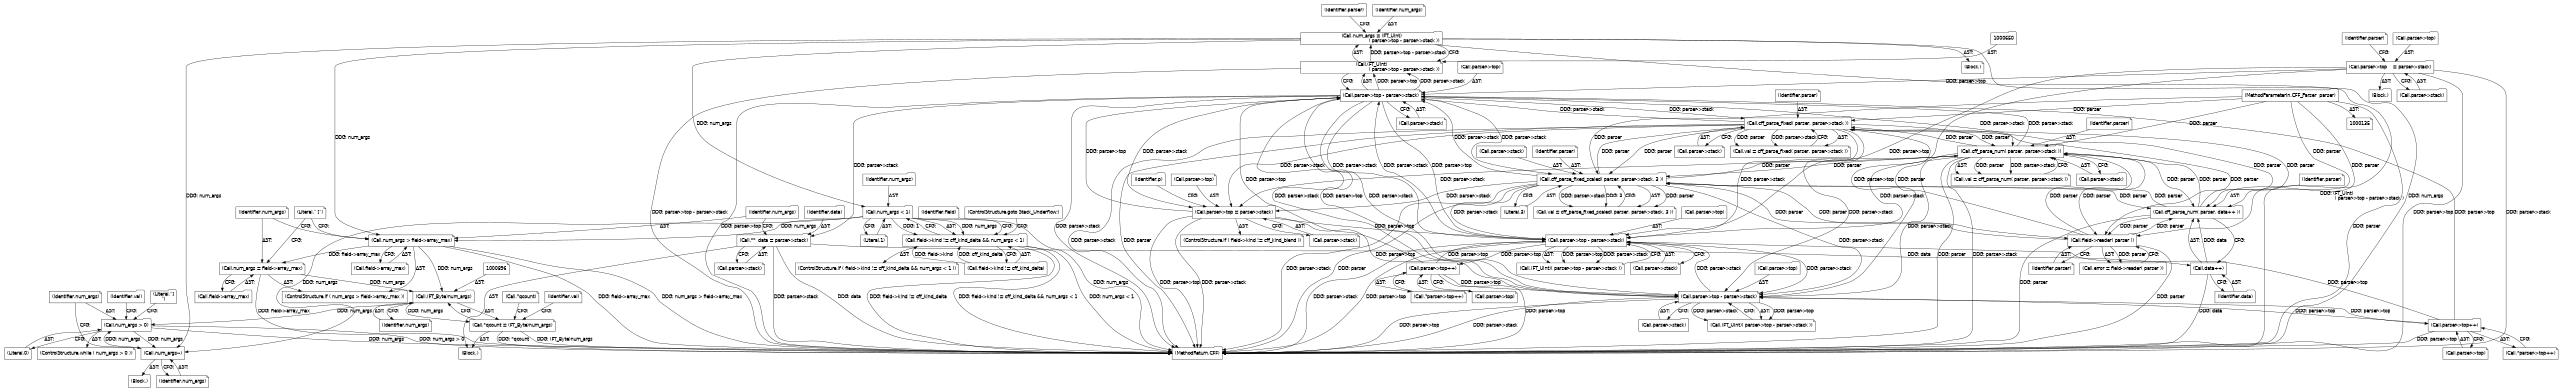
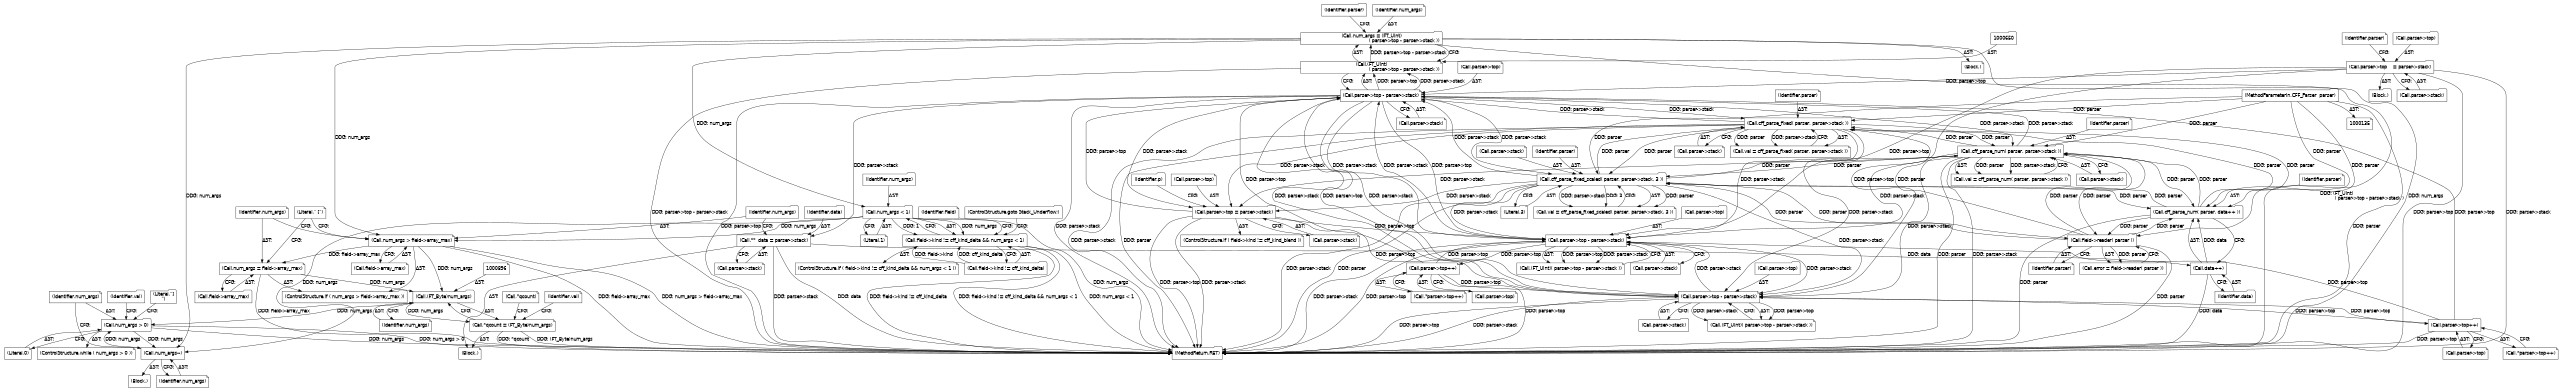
  digraph {
    fontname="DejaVu Sans"
    node [fontname="DejaVu Sans" shape=note]
    edge [fontname="DejaVu Sans"]
    n1 [label="(Call,num_args = (FT_UInt)\n                                             ( parser->top - parser->stack ))" shape=folder]
    n2 [label="(Call,(FT_UInt)\n                                             ( parser->top - parser->stack ))"]
    n3 [label="(Call,num_args < 1)" shape=folder]
    n4 [label="(Call,num_args > field->array_max)"]
    n5 [label="(Call,num_args--)" shape=folder]
-   n6 [label="(MethodReturn,CFF)" shape=folder]
+   n6 [label="(MethodReturn,RET)" shape=folder]
    n7 [label="(Block,)"]
    n8 [label="(Call,parser->top - parser->stack)"]
    n9 [label="(Call,field->kind != cff_kind_delta && num_args < 1)" shape=folder]
    n10 [label="(Literal,1)"]
    n11 [label="(Call,num_args = field->array_max)"]
    n12 [label="(Call,(FT_Byte)num_args)" shape=folder]
    n13 [label="(Call,field->array_max)"]
    n14 [label="(ControlStructure,if ( num_args > field->array_max ))" shape=folder]
    n15 [label="(Call,num_args > 0)" shape=folder]
    n16 [label="(Block,)" shape=folder]
    n17 [label="(Identifier,num_args)"]
    n18 [label="(Call,parser->top = parser->stack)" shape=folder]
    n19 [label="(Call,cff_parse_fixed( parser, parser->stack ))" shape=folder]
    n20 [label="(Call,cff_parse_num( parser, parser->stack ))" shape=folder]
    n21 [label="(Call,cff_parse_fixed_scaled( parser, parser->stack, 3 ))" shape=folder]
    n22 [label="(Call,**  data = parser->stack)" shape=folder]
    n23 [label="(Call,parser->top - parser->stack)" shape=folder]
    n24 [label="(Call,parser->top - parser->stack)"]
    n25 [label="(Call,parser->stack)"]
    n26 [label="(ControlStructure,if ( field->kind != cff_kind_blend ))"]
    n27 [label="(Call,parser->stack)"]
    n28 [label="(Call,field->reader( parser ))" shape=folder]
    n29 [label="(Call,cff_parse_num( parser, data++ ))" shape=folder]
    n30 [label="(Call,val = cff_parse_fixed( parser, parser->stack ))"]
    n31 [label="(Call,parser->stack)"]
    n32 [label="(Call,parser->stack)" shape=folder]
    n33 [label="(Call,val = cff_parse_num( parser, parser->stack ))"]
    n34 [label="(Call,val = cff_parse_fixed_scaled( parser, parser->stack, 3 ))"]
    n35 [label="(Literal,3)" shape=folder]
    n36 [label="(Call,data++)" shape=folder]
    n37 [label="(Block,)"]
    n38 [label="(Call,parser->stack)"]
    n39 [label="(Call,parser->top++)"]
    n40 [label="(Call,(FT_UInt)( parser->top - parser->stack ))"]
    n41 [label="(Call,parser->stack)"]
    n42 [label="(Call,parser->top++)" shape=folder]
    n43 [label="(Call,(FT_UInt)( parser->top - parser->stack ))"]
    n44 [label="(Call,parser->stack)" shape=folder]
    n45 [label="(Call,parser->top    = parser->stack)" shape=folder]
    n46 [label="(Block,)" shape=folder]
    n47 [label="(Call,parser->stack)" shape=folder]
    n48 [label="(Call,error = field->reader( parser ))" shape=folder]
    n49 [label="(Identifier,parser)"]
    n50 [label="(Identifier,data)" shape=folder]
    n51 [label="(MethodParameterIn,CFF_Parser  parser)" shape=folder]
    1000135
    n53 [label="(Call,parser->top)"]
    n54 [label="(Call,*parser->top++)"]
    n55 [label="(Call,*parser->top++)"]
    n56 [label="(Call,parser->top)"]
    n57 [label="(Call,field->kind != cff_kind_delta)" shape=folder]
    n58 [label="(ControlStructure,if ( field->kind != cff_kind_delta && num_args < 1 ))"]
    n59 [label="(Call,field->array_max)" shape=folder]
    n60 [label="(Call,*qcount = (FT_Byte)num_args)"]
    n61 [label="(Identifier,num_args)"]
    n62 [label="(Literal,0)"]
    n63 [label="(ControlStructure,while ( num_args > 0 ))"]
    n64 [label="(Identifier,parser)"]
    n65 [label="(Literal,\"]\n\")" shape=folder]
    n66 [label="(Identifier,num_args)"]
    n67 [label="(Call,parser->top)" shape=folder]
    n68 [label="(Identifier,data)" shape=folder]
    n69 [label="(Call,parser->top)" shape=folder]
    n70 [label="(Call,parser->stack)"]
    n71 [label="(Call,parser->top)"]
    n72 [label="(Identifier,num_args)" shape=folder]
    n73 [label="(Identifier,parser)" shape=folder]
    n74 [label="(Literal,\" [\")"]
    n75 [label="(Identifier,val)" shape=folder]
    n76 [label="(Identifier,parser)"]
    n77 [label="(Call,parser->top)"]
    n78 [label="(Identifier,val)"]
    n79 [label="(Call,*qcount)"]
    n80 [label="(Identifier,num_args)" shape=folder]
    n81 [label="(Identifier,parser)"]
    n82 [label="(Identifier,num_args)"]
    n83 [label="(Identifier,parser)"]
    n84 [label="(Call,parser->top)" shape=folder]
    n85 [label="(ControlStructure,goto Stack_Underflow;)" shape=folder]
    n86 [label="(Identifier,parser)"]
    n87 [label="(Identifier,field)"]
    n88 [label="(Identifier,p)" shape=folder]
    n89 [label="(Identifier,num_args)"]
    1000650 [shape=folder]
    1000896
    n1 -> n2 [label="CFG: "]
    n1 -> n3 [label="DDG: num_args"]
    n1 -> n4 [label="DDG: num_args"]
    n1 -> n5 [label="DDG: num_args"]
    n1 -> n6 [label="DDG: num_args"]
    n1 -> n6 [label="DDG: (FT_UInt)\n                                             ( parser->top - parser->stack )"]
    n1 -> n7 [label="AST: "]
    n2 -> n1 [label="AST: "]
    n2 -> n1 [label="DDG: parser->top - parser->stack"]
    n2 -> n6 [label="DDG: parser->top - parser->stack"]
    n2 -> n8 [label="CFG: "]
    n3 -> n4 [label="DDG: num_args"]
    n3 -> n5 [label="DDG: num_args"]
    n3 -> n6 [label="DDG: num_args"]
    n3 -> n9 [label="AST: "]
    n3 -> n9 [label="DDG: num_args"]
    n3 -> n9 [label="DDG: 1"]
    n3 -> n10 [label="CFG: "]
    n4 -> n6 [label="DDG: field->array_max"]
    n4 -> n6 [label="DDG: num_args > field->array_max"]
    n4 -> n11 [label="DDG: field->array_max"]
    n4 -> n12 [label="DDG: num_args"]
    n4 -> n13 [label="CFG: "]
    n4 -> n14 [label="AST: "]
    n5 -> n15 [label="DDG: num_args"]
    n5 -> n16 [label="AST: "]
    n5 -> n17 [label="CFG: "]
    n8 -> n2 [label="AST: "]
    n8 -> n2 [label="DDG: parser->top"]
    n8 -> n2 [label="DDG: parser->stack"]
    n8 -> n6 [label="DDG: parser->stack"]
    n8 -> n6 [label="DDG: parser->top"]
    n8 -> n18 [label="DDG: parser->stack"]
    n8 -> n19 [label="DDG: parser->stack"]
    n8 -> n20 [label="DDG: parser->stack"]
    n8 -> n21 [label="DDG: parser->stack"]
    n8 -> n22 [label="DDG: parser->stack"]
    n8 -> n23 [label="DDG: parser->top"]
    n8 -> n23 [label="DDG: parser->stack"]
    n8 -> n24 [label="DDG: parser->top"]
    n8 -> n24 [label="DDG: parser->stack"]
    n8 -> n25 [label="CFG: "]
    n9 -> n3 [label="CFG: "]
    n9 -> n6 [label="DDG: field->kind != cff_kind_delta"]
    n9 -> n6 [label="DDG: field->kind != cff_kind_delta && num_args < 1"]
    n9 -> n6 [label="DDG: num_args < 1"]
    n9 -> n57 [label="CFG: "]
    n9 -> n58 [label="AST: "]
    n10 -> n3 [label="AST: "]
    n11 -> n6 [label="DDG: field->array_max"]
    n11 -> n12 [label="DDG: num_args"]
    n11 -> n14 [label="AST: "]
    n11 -> n59 [label="CFG: "]
    n12 -> n15 [label="DDG: num_args"]
    n12 -> n60 [label="AST: "]
    n12 -> n60 [label="DDG: num_args"]
    n12 -> n61 [label="CFG: "]
    n13 -> n4 [label="AST: "]
    n15 -> n5 [label="DDG: num_args"]
    n15 -> n6 [label="DDG: num_args"]
    n15 -> n6 [label="DDG: num_args > 0"]
    n15 -> n62 [label="CFG: "]
    n15 -> n63 [label="AST: "]
    n17 -> n5 [label="AST: "]
    n18 -> n6 [label="DDG: parser->top"]
    n18 -> n6 [label="DDG: parser->stack"]
    n18 -> n8 [label="DDG: parser->top"]
    n18 -> n23 [label="DDG: parser->top"]
    n18 -> n24 [label="DDG: parser->top"]
    n18 -> n26 [label="AST: "]
    n18 -> n27 [label="CFG: "]
    n19 -> n6 [label="DDG: parser->stack"]
    n19 -> n6 [label="DDG: parser"]
    n19 -> n8 [label="DDG: parser->stack"]
    n19 -> n18 [label="DDG: parser->stack"]
    n19 -> n20 [label="DDG: parser"]
    n19 -> n21 [label="DDG: parser"]
    n19 -> n23 [label="DDG: parser->stack"]
    n19 -> n24 [label="DDG: parser->stack"]
-   n19 -> n28 [label="DDG: parser"]
    n19 -> n29 [label="DDG: parser"]
    n19 -> n30 [label="AST: "]
    n19 -> n30 [label="DDG: parser"]
    n19 -> n30 [label="DDG: parser->stack"]
    n19 -> n31 [label="CFG: "]
    n20 -> n6 [label="DDG: parser->stack"]
    n20 -> n6 [label="DDG: parser"]
    n20 -> n8 [label="DDG: parser->stack"]
    n20 -> n18 [label="DDG: parser->stack"]
    n20 -> n19 [label="DDG: parser"]
    n20 -> n21 [label="DDG: parser"]
    n20 -> n23 [label="DDG: parser->stack"]
    n20 -> n24 [label="DDG: parser->stack"]
    n20 -> n28 [label="DDG: parser"]
    n20 -> n29 [label="DDG: parser"]
    n20 -> n32 [label="CFG: "]
    n20 -> n33 [label="AST: "]
    n20 -> n33 [label="DDG: parser"]
    n20 -> n33 [label="DDG: parser->stack"]
    n21 -> n6 [label="DDG: parser->stack"]
    n21 -> n6 [label="DDG: parser"]
    n21 -> n8 [label="DDG: parser->stack"]
    n21 -> n18 [label="DDG: parser->stack"]
    n21 -> n19 [label="DDG: parser"]
    n21 -> n20 [label="DDG: parser"]
    n21 -> n23 [label="DDG: parser->stack"]
    n21 -> n24 [label="DDG: parser->stack"]
    n21 -> n28 [label="DDG: parser"]
    n21 -> n29 [label="DDG: parser"]
    n21 -> n34 [label="AST: "]
    n21 -> n34 [label="DDG: parser"]
    n21 -> n34 [label="DDG: parser->stack"]
    n21 -> n34 [label="DDG: 3"]
    n21 -> n35 [label="CFG: "]
    n22 -> n6 [label="DDG: parser->stack"]
    n22 -> n6 [label="DDG: data"]
    n22 -> n36 [label="DDG: data"]
    n22 -> n37 [label="AST: "]
    n22 -> n38 [label="CFG: "]
    n23 -> n6 [label="DDG: parser->stack"]
    n23 -> n6 [label="DDG: parser->top"]
    n23 -> n8 [label="DDG: parser->stack"]
    n23 -> n24 [label="DDG: parser->stack"]
    n23 -> n39 [label="DDG: parser->top"]
    n23 -> n40 [label="AST: "]
    n23 -> n40 [label="DDG: parser->top"]
    n23 -> n40 [label="DDG: parser->stack"]
    n23 -> n41 [label="CFG: "]
    n24 -> n6 [label="DDG: parser->stack"]
    n24 -> n6 [label="DDG: parser->top"]
    n24 -> n8 [label="DDG: parser->stack"]
    n24 -> n23 [label="DDG: parser->stack"]
    n24 -> n42 [label="DDG: parser->top"]
    n24 -> n43 [label="AST: "]
    n24 -> n43 [label="DDG: parser->top"]
    n24 -> n43 [label="DDG: parser->stack"]
    n24 -> n44 [label="CFG: "]
    n25 -> n8 [label="AST: "]
    n27 -> n18 [label="AST: "]
    n28 -> n6 [label="DDG: parser"]
    n28 -> n19 [label="DDG: parser"]
    n28 -> n20 [label="DDG: parser"]
    n28 -> n21 [label="DDG: parser"]
    n28 -> n29 [label="DDG: parser"]
    n28 -> n48 [label="AST: "]
    n28 -> n48 [label="DDG: parser"]
    n28 -> n49 [label="CFG: "]
    n29 -> n6 [label="DDG: parser"]
    n29 -> n19 [label="DDG: parser"]
    n29 -> n20 [label="DDG: parser"]
    n29 -> n21 [label="DDG: parser"]
    n29 -> n28 [label="DDG: parser"]
    n29 -> n36 [label="CFG: "]
    n30 -> n19 [label="CFG: "]
    n31 -> n19 [label="AST: "]
    n32 -> n20 [label="AST: "]
    n33 -> n20 [label="CFG: "]
    n34 -> n21 [label="CFG: "]
    n35 -> n21 [label="AST: "]
    n36 -> n6 [label="DDG: data"]
    n36 -> n29 [label="AST: "]
    n36 -> n29 [label="DDG: data"]
    n36 -> n50 [label="CFG: "]
    n38 -> n22 [label="AST: "]
    n39 -> n6 [label="DDG: parser->top"]
    n39 -> n8 [label="DDG: parser->top"]
    n39 -> n23 [label="DDG: parser->top"]
    n39 -> n24 [label="DDG: parser->top"]
    n39 -> n53 [label="CFG: "]
    n39 -> n54 [label="AST: "]
    n40 -> n23 [label="CFG: "]
    n41 -> n23 [label="AST: "]
    n42 -> n6 [label="DDG: parser->top"]
    n42 -> n8 [label="DDG: parser->top"]
    n42 -> n23 [label="DDG: parser->top"]
    n42 -> n24 [label="DDG: parser->top"]
    n42 -> n55 [label="AST: "]
    n42 -> n56 [label="CFG: "]
    n43 -> n24 [label="CFG: "]
    n44 -> n24 [label="AST: "]
    n45 -> n6 [label="DDG: parser->top"]
    n45 -> n6 [label="DDG: parser->stack"]
    n45 -> n8 [label="DDG: parser->top"]
    n45 -> n23 [label="DDG: parser->top"]
    n45 -> n24 [label="DDG: parser->top"]
    n45 -> n46 [label="AST: "]
    n45 -> n47 [label="CFG: "]
    n47 -> n45 [label="AST: "]
    n48 -> n28 [label="CFG: "]
    n49 -> n28 [label="AST: "]
    n50 -> n36 [label="AST: "]
    n51 -> n6 [label="DDG: parser"]
    n51 -> n19 [label="DDG: parser"]
    n51 -> n20 [label="DDG: parser"]
    n51 -> n21 [label="DDG: parser"]
    n51 -> n28 [label="DDG: parser"]
    n51 -> n29 [label="DDG: parser"]
    n51 -> 1000135 [label="AST: "]
    n53 -> n39 [label="AST: "]
    n54 -> n39 [label="CFG: "]
    n55 -> n42 [label="CFG: "]
    n56 -> n42 [label="AST: "]
    n57 -> n9 [label="AST: "]
    n57 -> n9 [label="DDG: field->kind"]
    n57 -> n9 [label="DDG: cff_kind_delta"]
    n59 -> n11 [label="AST: "]
    n60 -> n6 [label="DDG: *qcount"]
    n60 -> n6 [label="DDG: (FT_Byte)num_args"]
    n60 -> n12 [label="CFG: "]
    n60 -> n37 [label="AST: "]
    n61 -> n12 [label="AST: "]
    n62 -> n15 [label="AST: "]
    n64 -> n19 [label="AST: "]
    n65 -> n15 [label="CFG: "]
    n66 -> n4 [label="CFG: "]
    n66 -> n11 [label="AST: "]
    n67 -> n45 [label="AST: "]
    n68 -> n22 [label="AST: "]
    n69 -> n24 [label="AST: "]
    n70 -> n21 [label="AST: "]
    n71 -> n18 [label="AST: "]
    n72 -> n4 [label="AST: "]
    n72 -> n22 [label="CFG: "]
    n73 -> n1 [label="CFG: "]
    n74 -> n4 [label="CFG: "]
    n74 -> n11 [label="CFG: "]
    n75 -> n15 [label="CFG: "]
    n76 -> n29 [label="AST: "]
    n77 -> n8 [label="AST: "]
    n78 -> n60 [label="CFG: "]
    n79 -> n60 [label="CFG: "]
    n80 -> n3 [label="AST: "]
    n81 -> n45 [label="CFG: "]
    n82 -> n1 [label="AST: "]
    n83 -> n20 [label="AST: "]
    n84 -> n23 [label="AST: "]
    n85 -> n9 [label="CFG: "]
    n86 -> n21 [label="AST: "]
    n87 -> n9 [label="CFG: "]
    n88 -> n18 [label="CFG: "]
    n89 -> n5 [label="CFG: "]
    n89 -> n15 [label="AST: "]
    1000650 -> n2 [label="AST: "]
    1000896 -> n12 [label="AST: "]
  }
